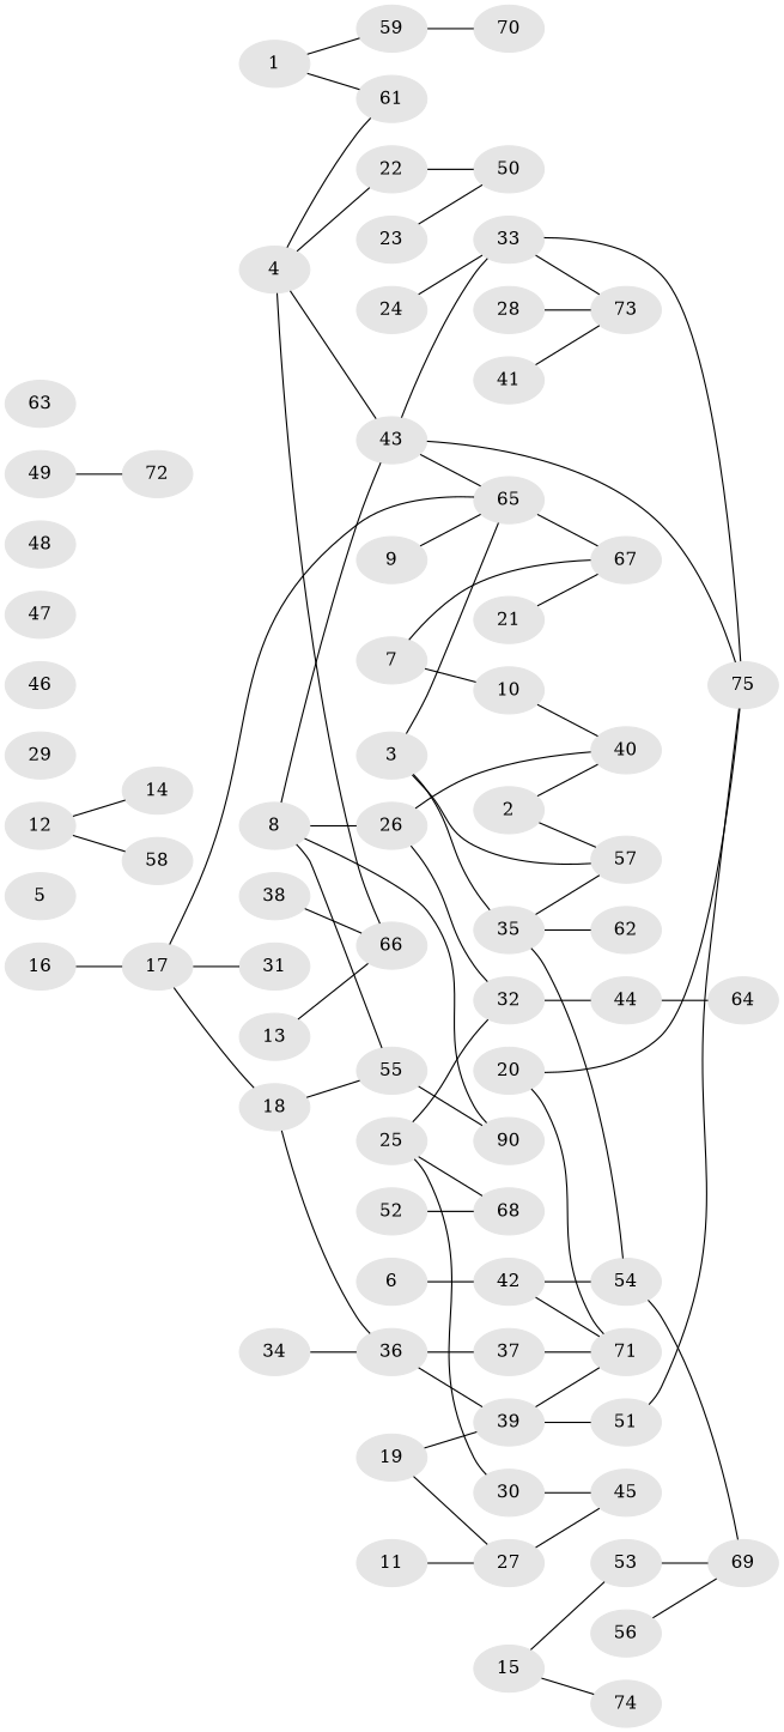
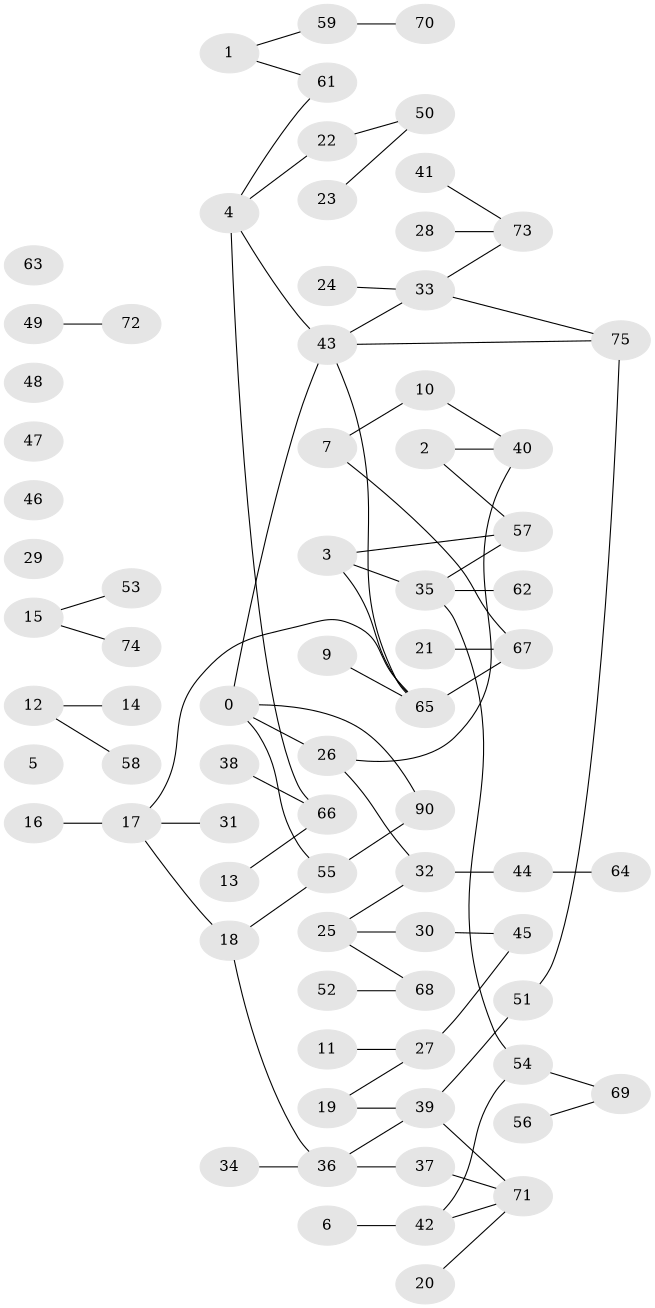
  graph {
    rankdir=LR
    node [color=gray90 style=filled]
    1
    59
    61
    70
    2
    40
    57
    3
    35
    65
    54
    62
    67
    4
    22
    43
    66
    50
    75
    33
    5
    6
    42
    71
    7
    10
-   8
+   8 [label=0]
    26
    n29 [label=90]
    55
    32
    9
    11
    27
    45
    12
    14
    58
    13
    15
    53
    74
    69
    16
    17
    18
    31
    36
    39
    37
    19
    51
    20
    21
    73
    23
    24
    25
    30
    68
    44
    28
    29
    64
    34
    38
    41
    46
    47
    48
    49
    72
    52
    56
    63
    1 -- 59
    1 -- 61
    59 -- 70
    2 -- 40
    2 -- 57
    3 -- 57
    3 -- 35
    3 -- 65
    35 -- 57
    35 -- 54
    35 -- 62
    65 -- 67
    54 -- 69
    4 -- 61
    4 -- 22
    4 -- 43
    4 -- 66
    22 -- 50
    43 -- 65
    43 -- 75
    43 -- 33
    33 -- 75
    33 -- 73
    6 -- 42
    42 -- 54
    42 -- 71
    7 -- 67
    7 -- 10
    10 -- 40
    8 -- 43
    8 -- 26
    8 -- n29
    8 -- 55
    26 -- 40
    26 -- 32
    55 -- n29
    32 -- 44
    9 -- 65
    11 -- 27
    27 -- 45
    12 -- 14
    12 -- 58
    13 -- 66
    15 -- 53
    15 -- 74
-   53 -- 69
    16 -- 17
    17 -- 65
    17 -- 18
    17 -- 31
    18 -- 55
    18 -- 36
    36 -- 39
    36 -- 37
    39 -- 71
    39 -- 51
    37 -- 71
    19 -- 27
    19 -- 39
    51 -- 75
-   20 -- 75
    20 -- 71
    21 -- 67
    23 -- 50
    24 -- 33
    25 -- 32
    25 -- 30
    25 -- 68
    30 -- 45
    44 -- 64
    28 -- 73
    34 -- 36
    38 -- 66
    41 -- 73
    49 -- 72
    52 -- 68
    56 -- 69
  }
